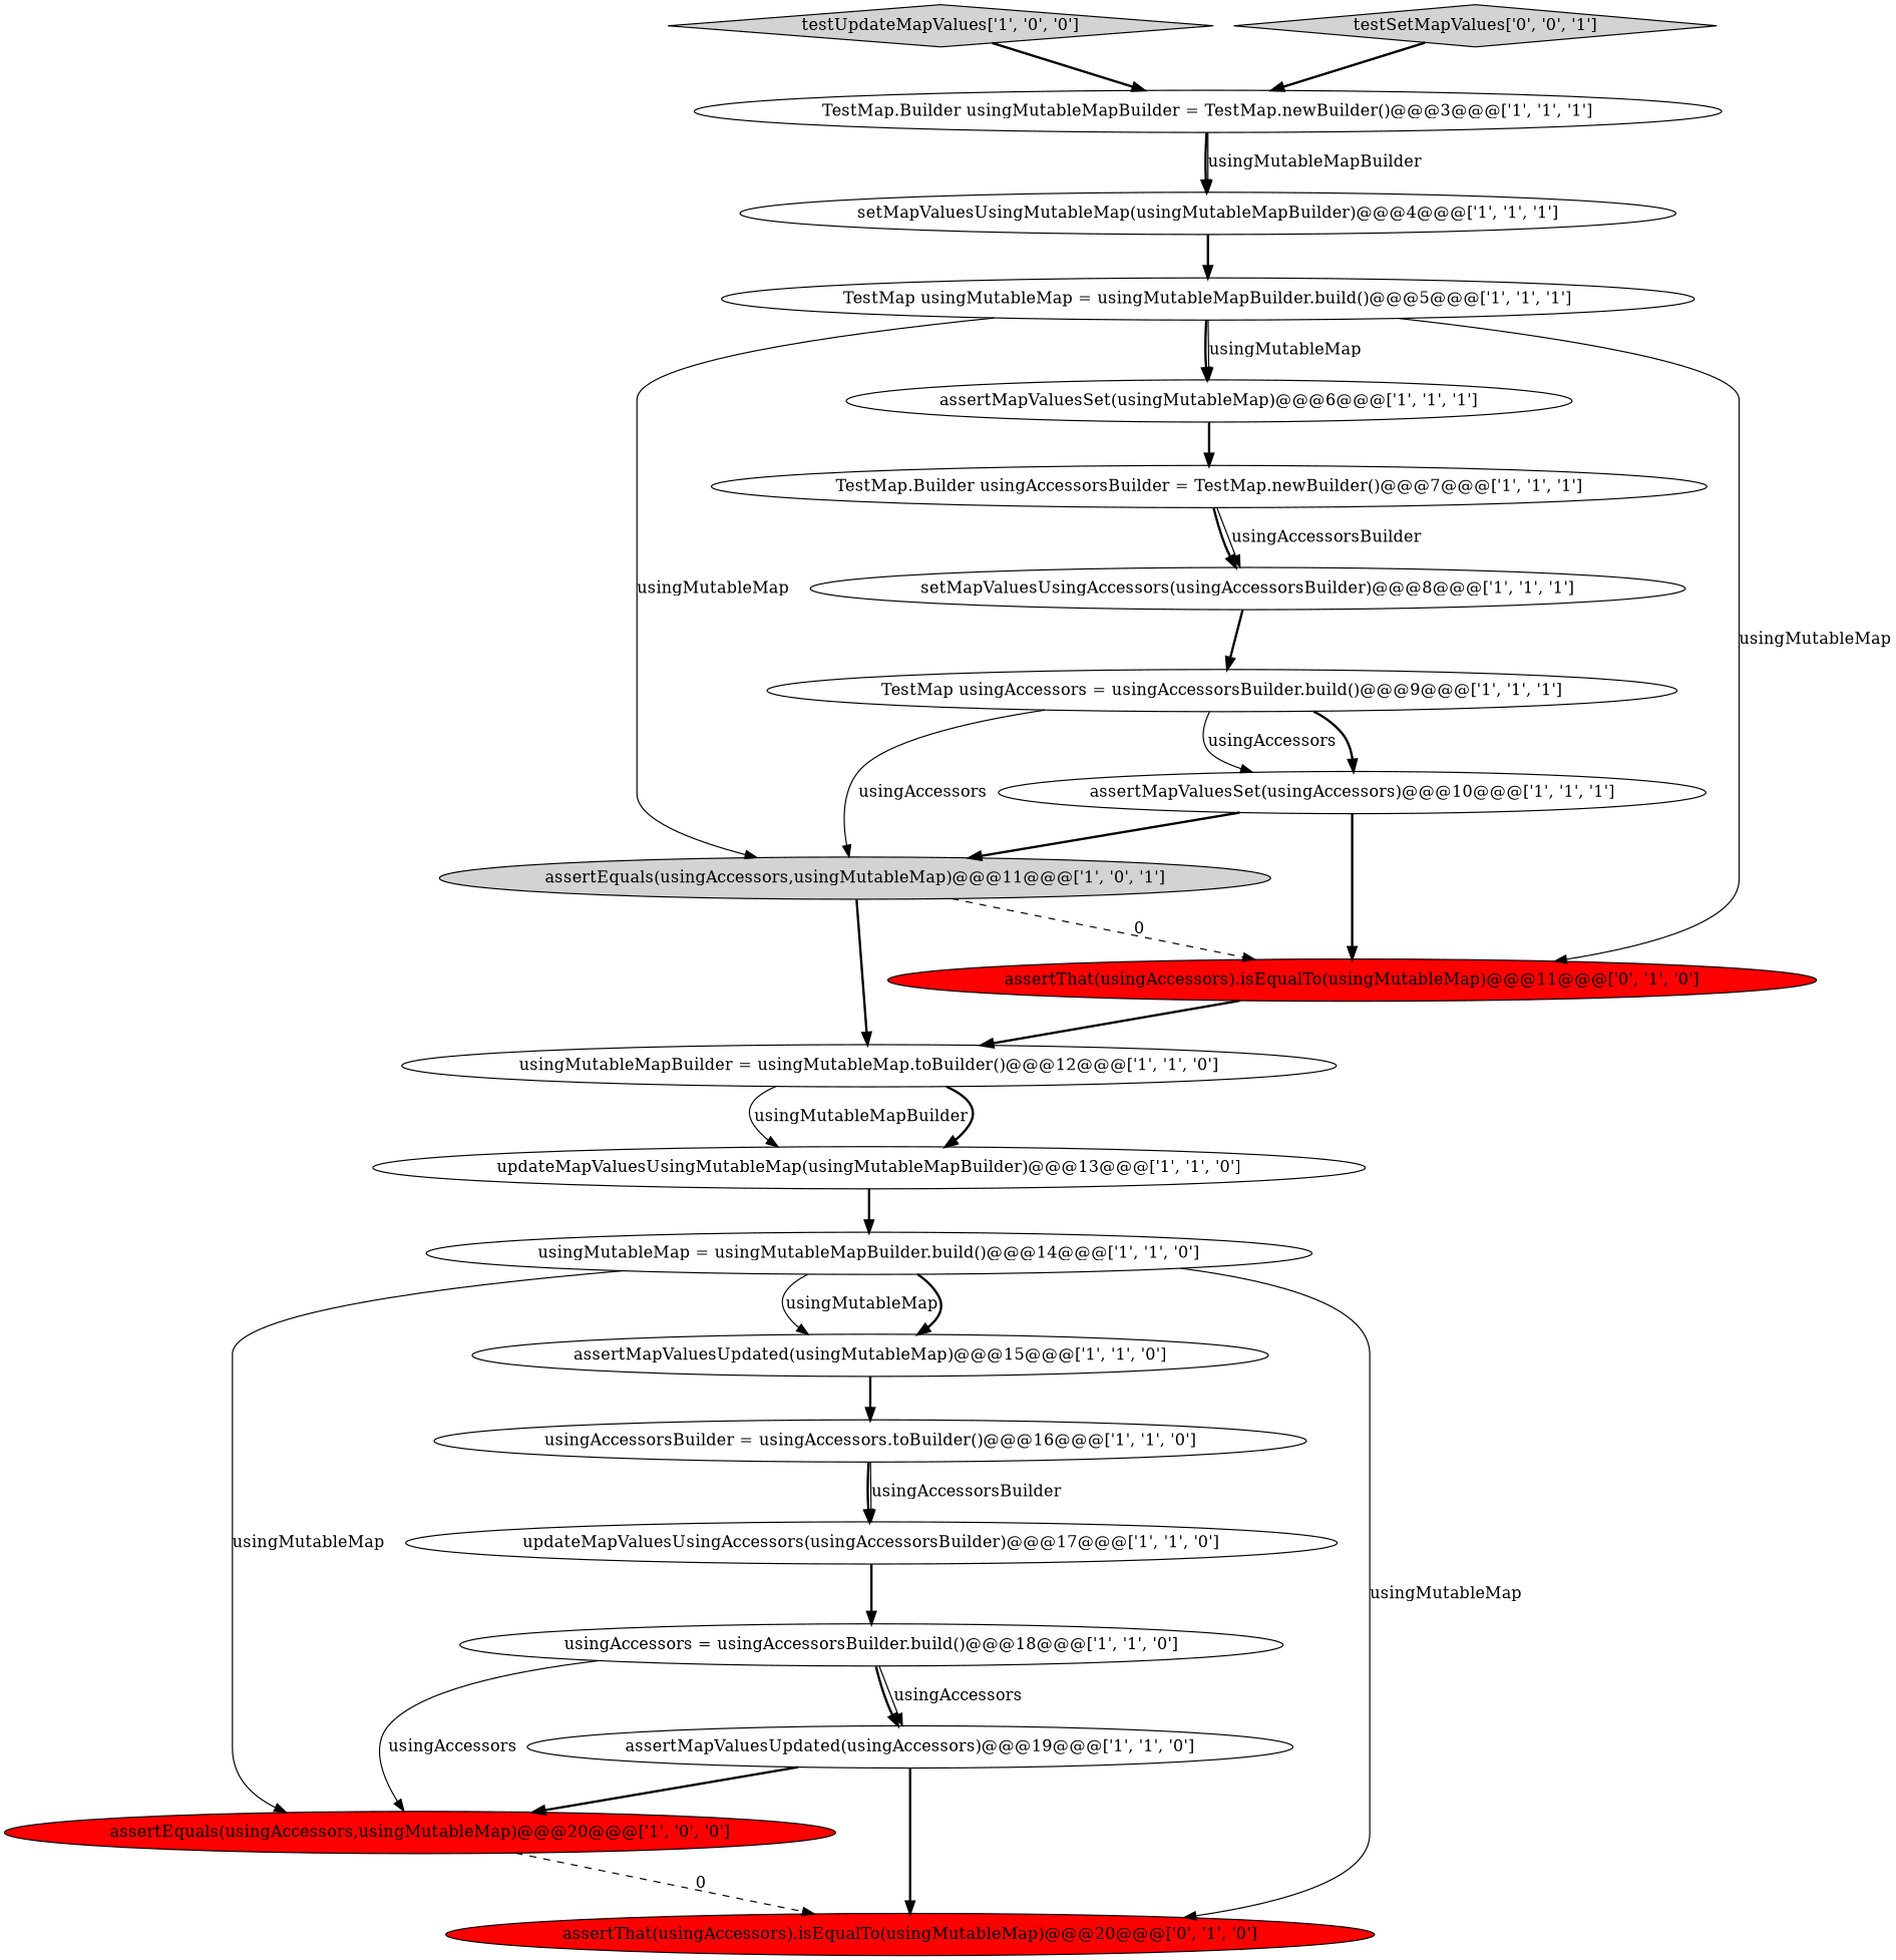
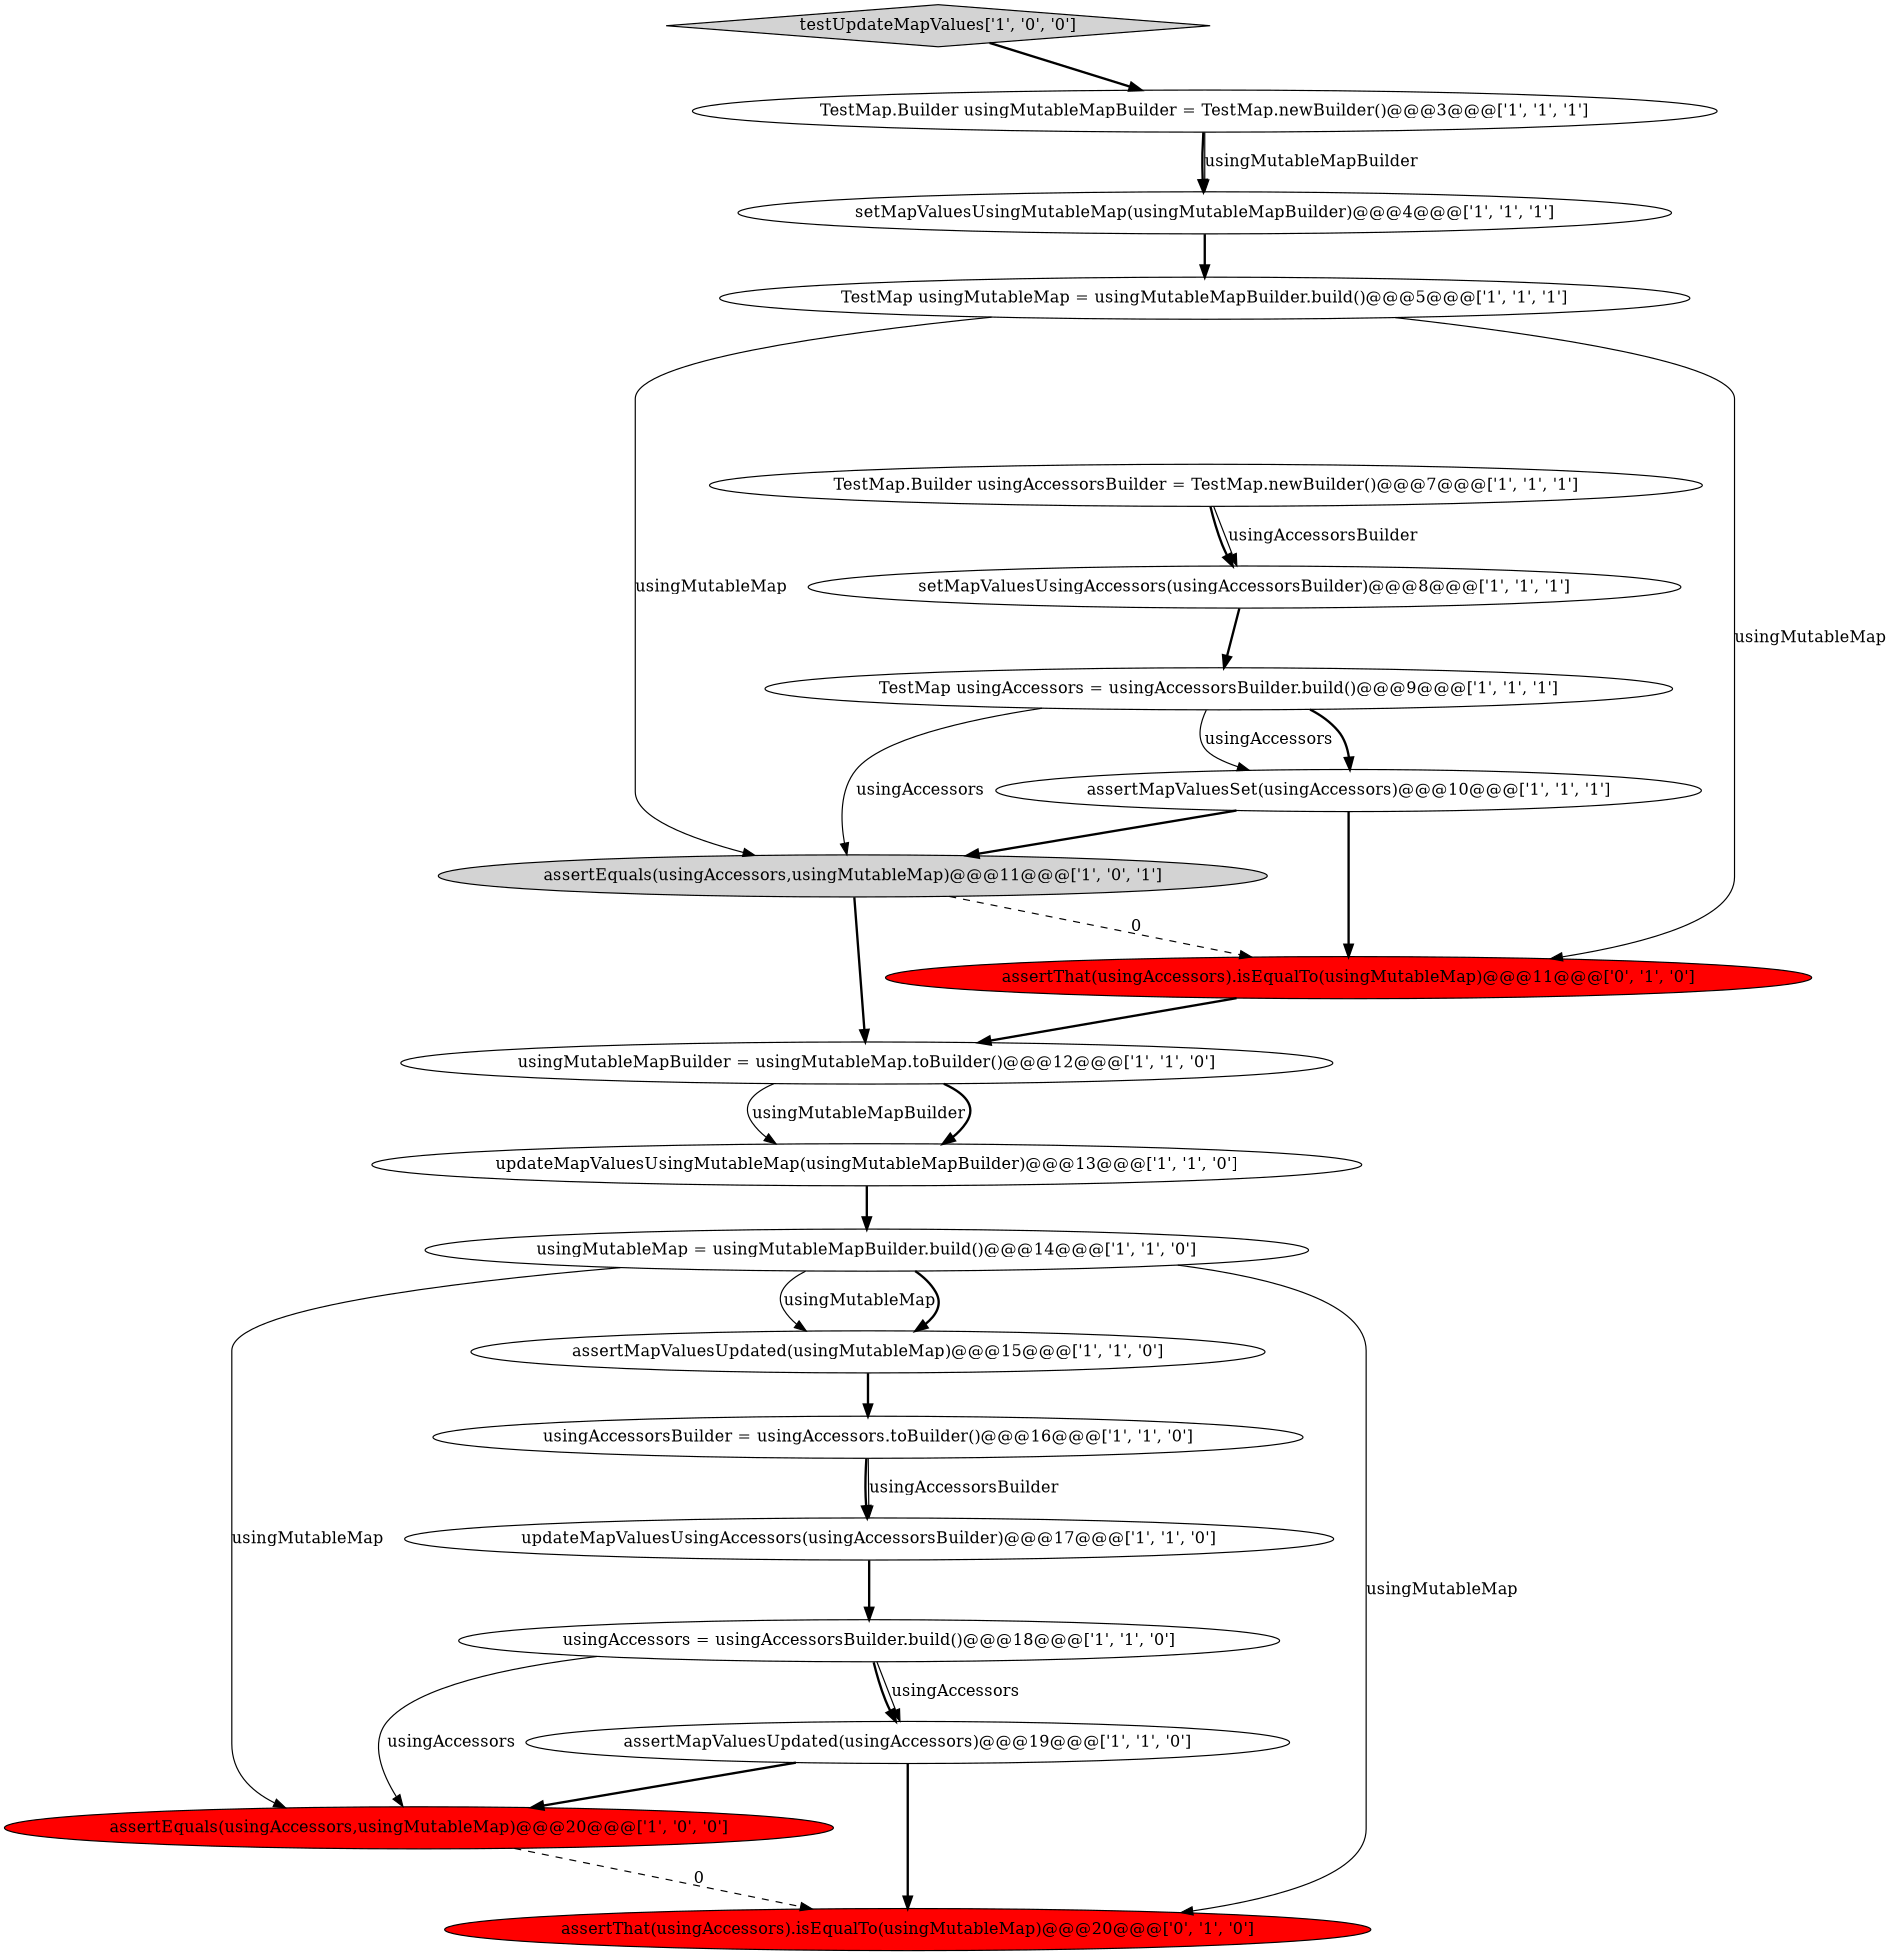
  digraph {
    node [fillcolor=white shape=ellipse style=filled]
    edge [style=bold]
    n1 [fillcolor=red label="assertEquals(usingAccessors,usingMutableMap)@@@20@@@['1', '0', '0']"]
    n2 [fillcolor=red label="assertThat(usingAccessors).isEqualTo(usingMutableMap)@@@20@@@['0', '1', '0']"]
    n3 [label="TestMap.Builder usingMutableMapBuilder = TestMap.newBuilder()@@@3@@@['1', '1', '1']"]
    n4 [label="setMapValuesUsingMutableMap(usingMutableMapBuilder)@@@4@@@['1', '1', '1']"]
    n5 [fillcolor=lightgray label="testUpdateMapValues['1', '0', '0']" shape=diamond]
    n6 [label="usingMutableMap = usingMutableMapBuilder.build()@@@14@@@['1', '1', '0']"]
    n7 [label="assertMapValuesUpdated(usingMutableMap)@@@15@@@['1', '1', '0']"]
    n8 [label="usingAccessorsBuilder = usingAccessors.toBuilder()@@@16@@@['1', '1', '0']"]
    n9 [label="updateMapValuesUsingMutableMap(usingMutableMapBuilder)@@@13@@@['1', '1', '0']"]
    n10 [label="assertMapValuesSet(usingAccessors)@@@10@@@['1', '1', '1']"]
    n11 [fillcolor=lightgray label="assertEquals(usingAccessors,usingMutableMap)@@@11@@@['1', '0', '1']"]
    n12 [fillcolor=red label="assertThat(usingAccessors).isEqualTo(usingMutableMap)@@@11@@@['0', '1', '0']"]
    n13 [label="usingMutableMapBuilder = usingMutableMap.toBuilder()@@@12@@@['1', '1', '0']"]
    n14 [label="TestMap usingMutableMap = usingMutableMapBuilder.build()@@@5@@@['1', '1', '1']"]
    n15 [label="assertMapValuesUpdated(usingAccessors)@@@19@@@['1', '1', '0']"]
    n16 [label="usingAccessors = usingAccessorsBuilder.build()@@@18@@@['1', '1', '0']"]
    n17 [label="updateMapValuesUsingAccessors(usingAccessorsBuilder)@@@17@@@['1', '1', '0']"]
-   n18 [label="assertMapValuesSet(usingMutableMap)@@@6@@@['1', '1', '1']"]
    n19 [label="TestMap.Builder usingAccessorsBuilder = TestMap.newBuilder()@@@7@@@['1', '1', '1']"]
    n20 [label="setMapValuesUsingAccessors(usingAccessorsBuilder)@@@8@@@['1', '1', '1']"]
    n21 [label="TestMap usingAccessors = usingAccessorsBuilder.build()@@@9@@@['1', '1', '1']"]
-   n22 [fillcolor=lightgray label="testSetMapValues['0', '0', '1']" shape=diamond]
    n1 -> n2 [label=0 style=dashed]
    n3 -> n4
    n3 -> n4 [label=usingMutableMapBuilder style=solid]
    n4 -> n14
    n5 -> n3
    n6 -> n1 [label=usingMutableMap style=solid]
    n6 -> n2 [label=usingMutableMap style=solid]
    n6 -> n7 [label=usingMutableMap style=solid]
    n6 -> n7
    n7 -> n8
    n8 -> n17
    n8 -> n17 [label=usingAccessorsBuilder style=solid]
    n9 -> n6
    n10 -> n11
    n10 -> n12
    n11 -> n12 [label=0 style=dashed]
    n11 -> n13
    n12 -> n13
    n13 -> n9 [label=usingMutableMapBuilder style=solid]
    n13 -> n9
    n14 -> n11 [label=usingMutableMap style=solid]
    n14 -> n12 [label=usingMutableMap style=solid]
-   n14 -> n18
-   n14 -> n18 [label=usingMutableMap style=solid]
    n15 -> n1
    n15 -> n2
    n16 -> n1 [label=usingAccessors style=solid]
    n16 -> n15 [label=usingAccessors style=solid]
    n16 -> n15
    n17 -> n16
-   n18 -> n19
    n19 -> n20
    n19 -> n20 [label=usingAccessorsBuilder style=solid]
    n20 -> n21
    n21 -> n10
    n21 -> n10 [label=usingAccessors style=solid]
    n21 -> n11 [label=usingAccessors style=solid]
-   n22 -> n3
  }
